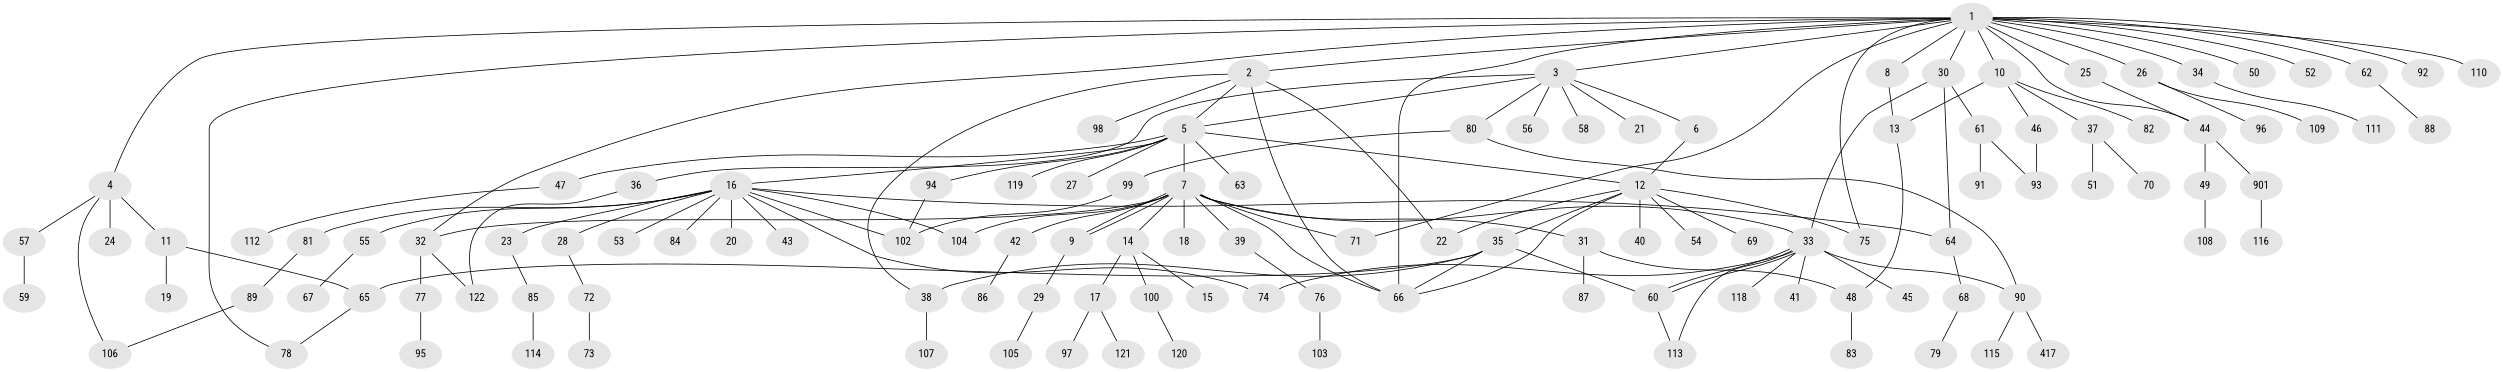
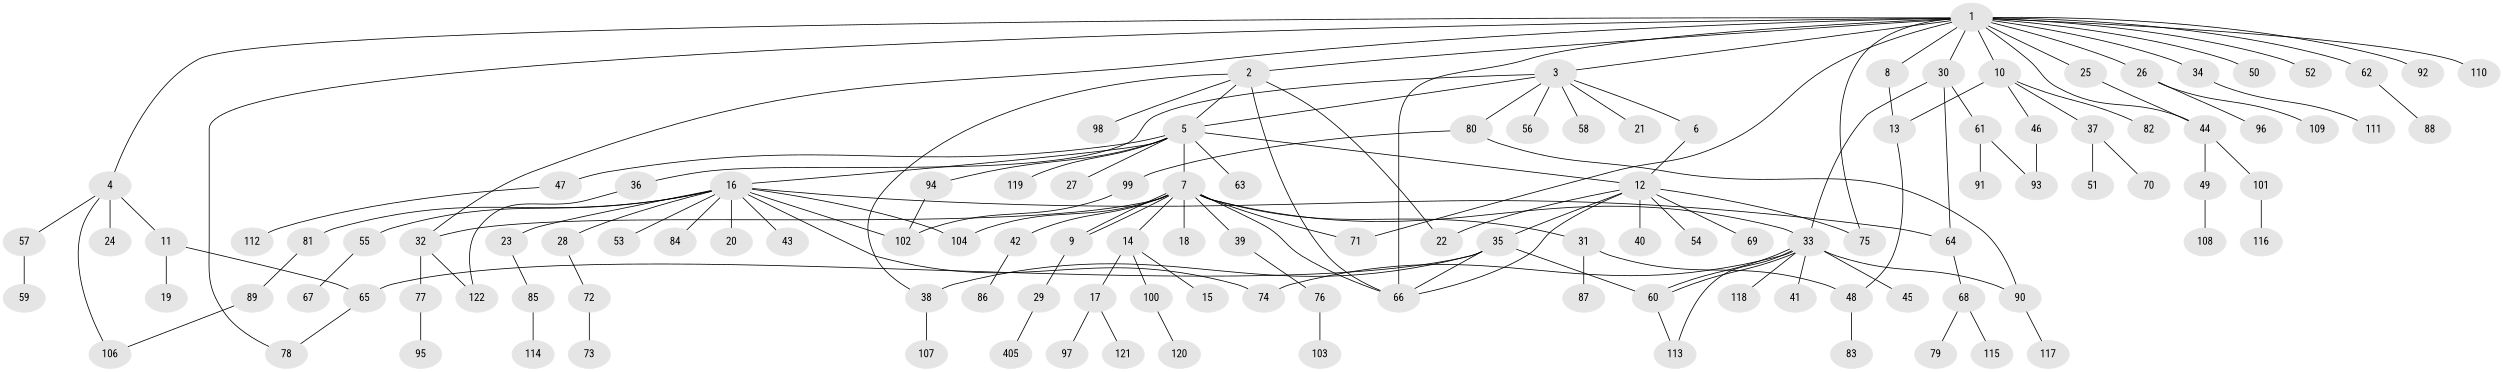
  graph {
    fontname="Roboto Condensed"
    node [color=gray90 fontname="Roboto Condensed" style=filled]
    edge [fontname="Roboto Condensed"]
    1
    2
    3
    4
    8
    10
    25
    26
    30
    32
    34
    44
    50
    52
    62
    66
    71
    75
    78
    92
    110
    5
    22
    38
    98
    6
    21
    36
    56
    58
    80
    11
    24
    57
    106
    13
    37
    46
    82
    96
    109
    33
    64
    61
    77
    122
    111
    49
-   101 [label=901]
+   101
    88
    7
    12
    16
    27
    47
    63
    94
    119
    107
    90
    99
    19
    65
    59
    9
    14
    18
    31
    39
    42
    104
    35
    40
    54
    69
    20
    23
    28
    43
    53
    55
    74
    81
    84
    102
    112
    29
    15
    17
    100
    48
    87
    41
    45
    60
    113
    118
    76
    86
-   105
+   105 [label=405]
    51
    70
    93
    83
    97
    121
    120
    85
    72
    67
    68
    89
    114
    73
    91
    95
    115
-   117 [label=417]
+   117
    103
    108
    116
    79
    1 -- 2
    1 -- 3
    1 -- 4
    1 -- 8
    1 -- 10
    1 -- 25
    1 -- 26
    1 -- 30
    1 -- 32
    1 -- 34
    1 -- 44
    1 -- 50
    1 -- 52
    1 -- 62
    1 -- 66
    1 -- 71
    1 -- 75
    1 -- 78
    1 -- 92
    1 -- 110
    2 -- 66
    2 -- 5
    2 -- 22
    2 -- 38
    2 -- 98
    3 -- 5
    3 -- 6
    3 -- 21
    3 -- 36
    3 -- 56
    3 -- 58
    3 -- 80
    4 -- 11
    4 -- 24
    4 -- 57
    4 -- 106
    8 -- 13
    10 -- 13
    10 -- 37
    10 -- 46
    10 -- 82
    25 -- 44
    26 -- 96
    26 -- 109
    30 -- 33
    30 -- 64
    30 -- 61
    32 -- 77
    32 -- 122
    34 -- 111
    44 -- 49
    44 -- 101
    62 -- 88
    5 -- 7
    5 -- 12
    5 -- 16
    5 -- 27
    5 -- 47
    5 -- 63
    5 -- 94
    5 -- 119
    38 -- 107
    6 -- 12
    36 -- 122
    80 -- 90
    80 -- 99
    11 -- 19
    11 -- 65
    57 -- 59
    13 -- 48
    37 -- 51
    37 -- 70
    46 -- 93
    33 -- 90
    33 -- 74
    33 -- 41
    33 -- 45
    33 -- 60
    33 -- 60
    33 -- 113
    33 -- 118
    64 -- 68
    61 -- 93
    61 -- 91
    77 -- 95
    49 -- 108
    101 -- 116
    7 -- 32
    7 -- 66
    7 -- 71
    7 -- 33
    7 -- 9
    7 -- 9
    7 -- 14
    7 -- 18
    7 -- 31
    7 -- 39
    7 -- 42
    7 -- 104
    12 -- 66
    12 -- 75
    12 -- 22
    12 -- 35
    12 -- 40
    12 -- 54
    12 -- 69
    16 -- 64
    16 -- 104
    16 -- 20
    16 -- 23
    16 -- 28
    16 -- 43
    16 -- 53
    16 -- 55
    16 -- 74
    16 -- 81
    16 -- 84
    16 -- 102
    47 -- 112
    94 -- 102
-   90 -- 115
+   68 -- 115
    90 -- 117
    99 -- 102
    65 -- 78
    9 -- 29
    14 -- 15
    14 -- 17
    14 -- 100
    31 -- 48
    31 -- 87
    39 -- 76
    42 -- 86
    35 -- 66
    35 -- 38
    35 -- 65
    35 -- 60
    23 -- 85
    28 -- 72
    55 -- 67
    81 -- 89
    29 -- 105
    17 -- 97
    17 -- 121
    100 -- 120
    48 -- 83
    60 -- 113
    76 -- 103
    85 -- 114
    72 -- 73
    68 -- 79
    89 -- 106
  }
